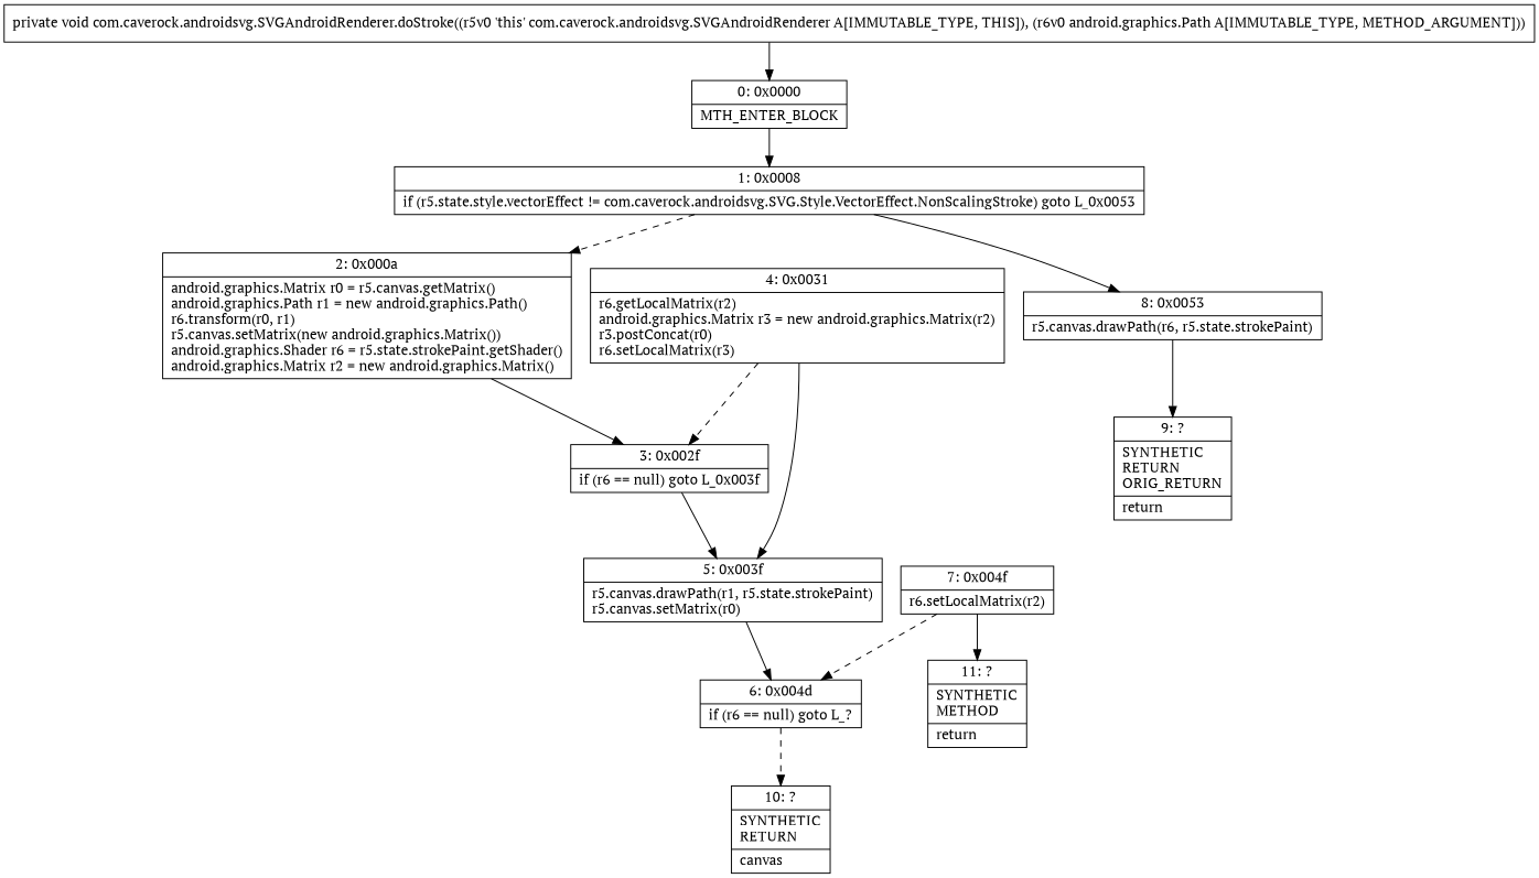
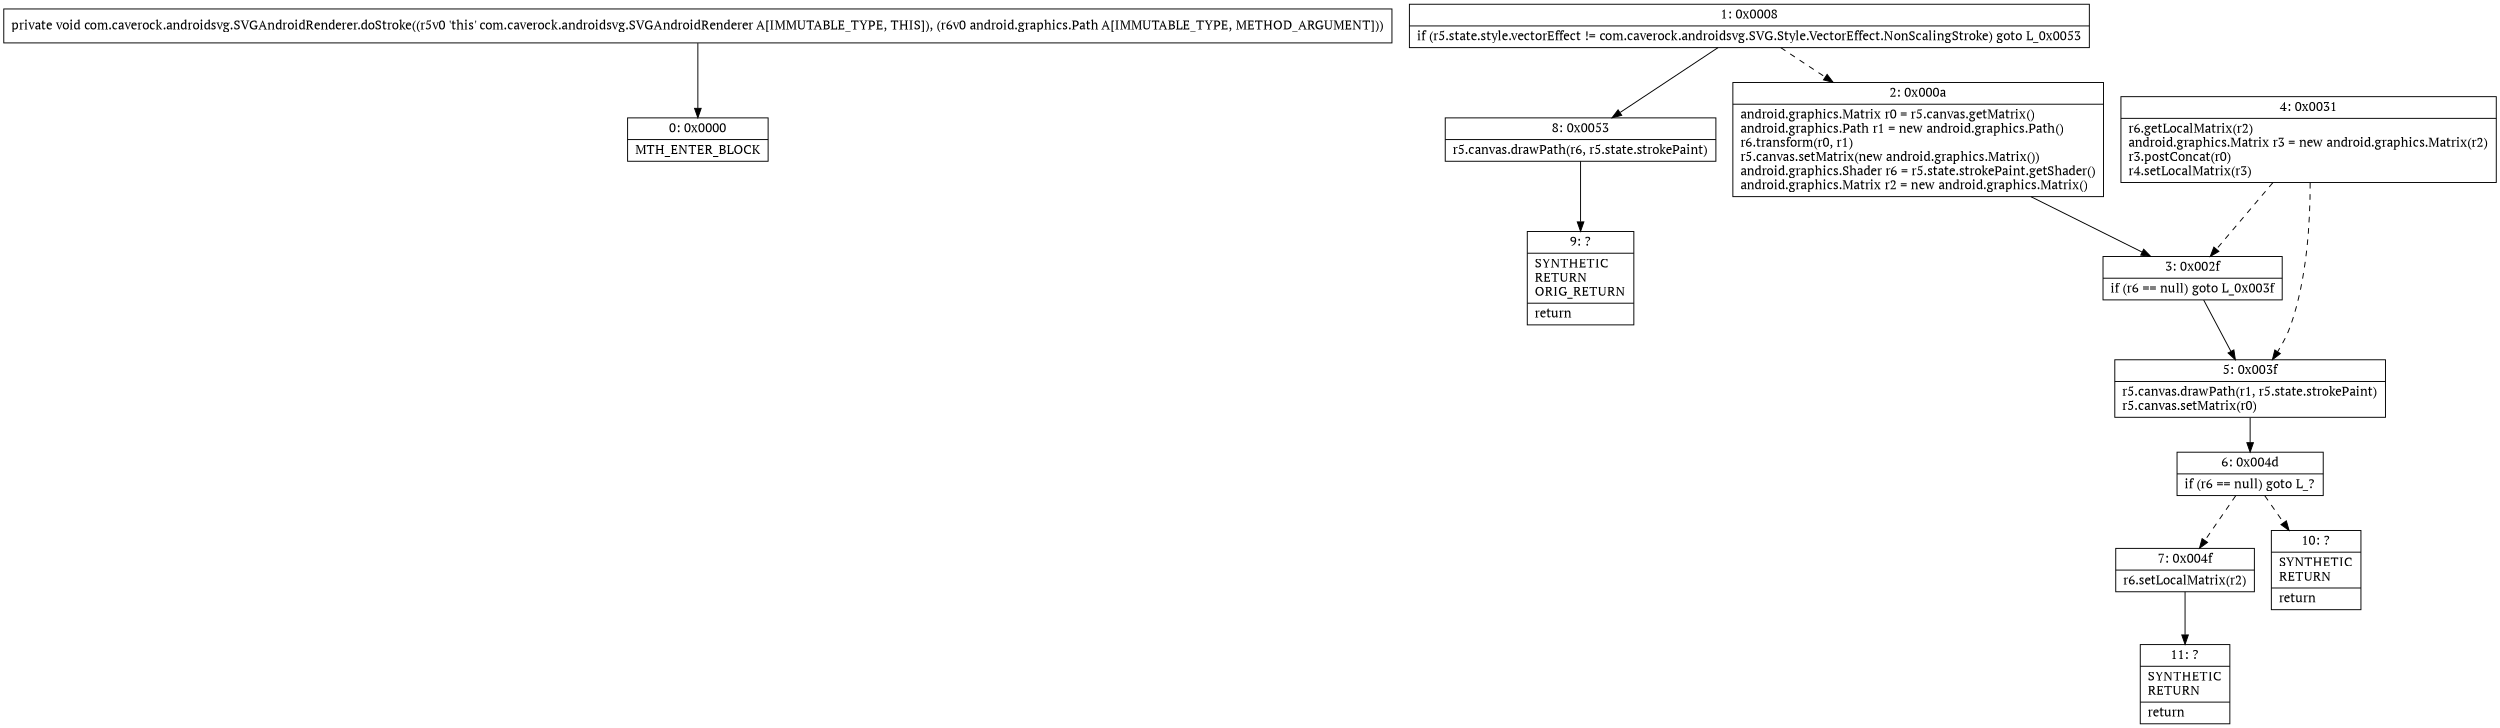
  digraph {
    fontname="PT Serif"
    node [fontname="PT Serif" shape=record]
    edge [fontname="PT Serif"]
    n1 [label="{0\:\ 0x0000|MTH_ENTER_BLOCK\l}"]
    n2 [label="{1\:\ 0x0008|if (r5.state.style.vectorEffect != com.caverock.androidsvg.SVG.Style.VectorEffect.NonScalingStroke) goto L_0x0053\l}"]
    n3 [label="{2\:\ 0x000a|android.graphics.Matrix r0 = r5.canvas.getMatrix()\landroid.graphics.Path r1 = new android.graphics.Path()\lr6.transform(r0, r1)\lr5.canvas.setMatrix(new android.graphics.Matrix())\landroid.graphics.Shader r6 = r5.state.strokePaint.getShader()\landroid.graphics.Matrix r2 = new android.graphics.Matrix()\l}"]
    n4 [label="{8\:\ 0x0053|r5.canvas.drawPath(r6, r5.state.strokePaint)\l}"]
    n5 [label="{3\:\ 0x002f|if (r6 == null) goto L_0x003f\l}"]
    n6 [label="{9\:\ ?|SYNTHETIC\lRETURN\lORIG_RETURN\l|return\l}"]
    n7 [label="{5\:\ 0x003f|r5.canvas.drawPath(r1, r5.state.strokePaint)\lr5.canvas.setMatrix(r0)\l}"]
-   n8 [label="{4\:\ 0x0031|r6.getLocalMatrix(r2)\landroid.graphics.Matrix r3 = new android.graphics.Matrix(r2)\lr3.postConcat(r0)\lr6.setLocalMatrix(r3)\l}"]
+   n8 [label="{4\:\ 0x0031|r6.getLocalMatrix(r2)\landroid.graphics.Matrix r3 = new android.graphics.Matrix(r2)\lr3.postConcat(r0)\lr4.setLocalMatrix(r3)\l}"]
    n9 [label="{6\:\ 0x004d|if (r6 == null) goto L_?\l}"]
    n10 [label="{7\:\ 0x004f|r6.setLocalMatrix(r2)\l}"]
-   n11 [label="{10\:\ ?|SYNTHETIC\lRETURN\l|canvas\l}"]
-   n12 [label="{11\:\ ?|SYNTHETIC\lMETHOD\l|return\l}"]
+   n11 [label="{10\:\ ?|SYNTHETIC\lRETURN\l|return\l}"]
+   n12 [label="{11\:\ ?|SYNTHETIC\lRETURN\l|return\l}"]
    n13 [label="{private void com.caverock.androidsvg.SVGAndroidRenderer.doStroke((r5v0 'this' com.caverock.androidsvg.SVGAndroidRenderer A[IMMUTABLE_TYPE, THIS]), (r6v0 android.graphics.Path A[IMMUTABLE_TYPE, METHOD_ARGUMENT])) }"]
-   n1 -> n2
    n2 -> n3 [style=dashed]
    n2 -> n4
    n3 -> n5
    n4 -> n6
    n5 -> n7
    n7 -> n9
    n8 -> n5 [style=dashed]
-   n8 -> n7
-   n10 -> n9 [style=dashed]
+   n8 -> n7 [style=dashed]
+   n9 -> n10 [style=dashed]
    n9 -> n11 [style=dashed]
    n10 -> n12
    n13 -> n1
  }
